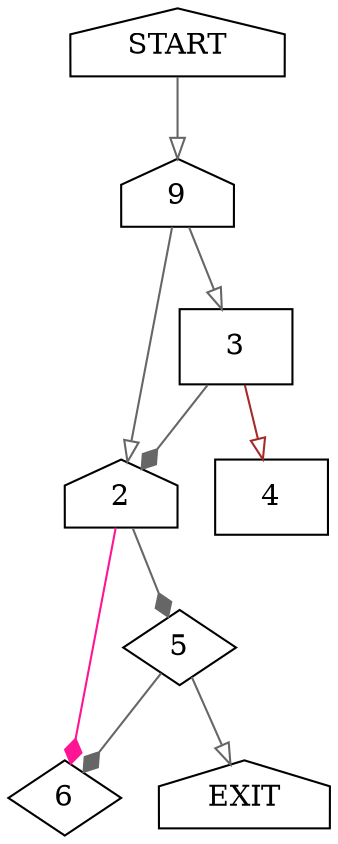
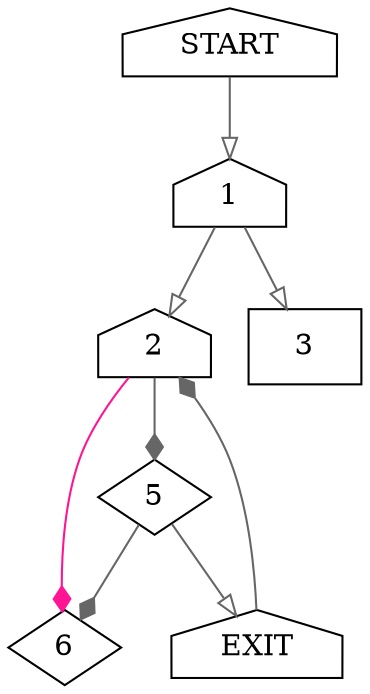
  digraph {
    node [shape=house]
    edge [arrowhead=onormal color=gray40]
    n1 [label=START]
-   1 [label=9]
+   1
    2
    3 [shape=box]
    5 [shape=diamond]
    6 [shape=diamond]
-   4 [shape=box]
    n8 [label=EXIT]
    n1 -> 1
    1 -> 2
    1 -> 3
    2 -> 5 [arrowhead=diamond]
    2 -> 6 [arrowhead=diamond color=deeppink]
-   3 -> 2 [arrowhead=diamond]
-   3 -> 4 [color=brown]
+   n8 -> 2 [arrowhead=diamond]
    5 -> 6 [arrowhead=diamond]
    5 -> n8
  }
